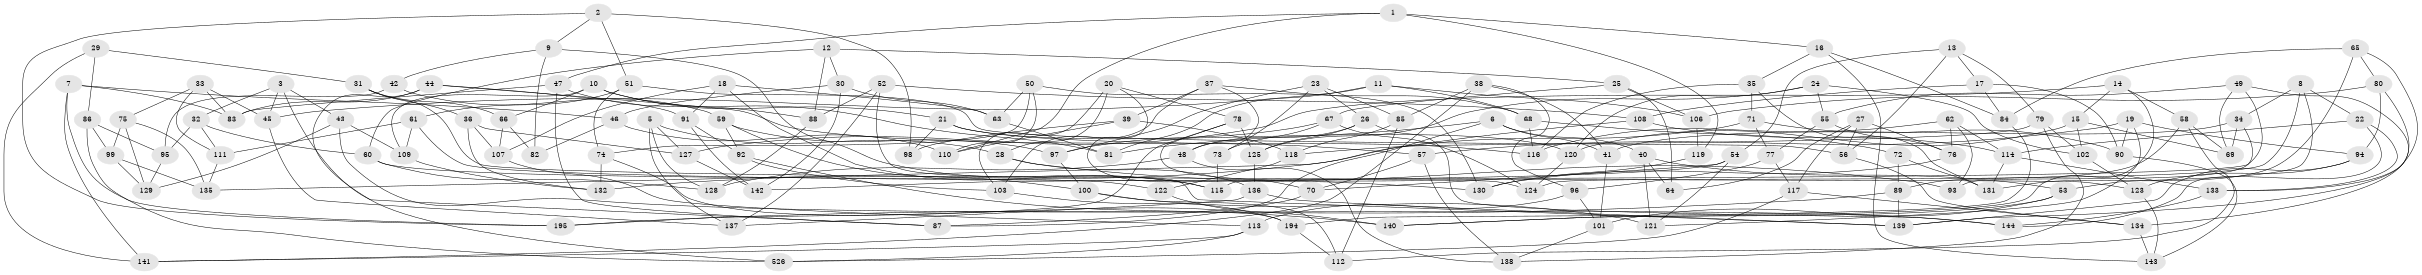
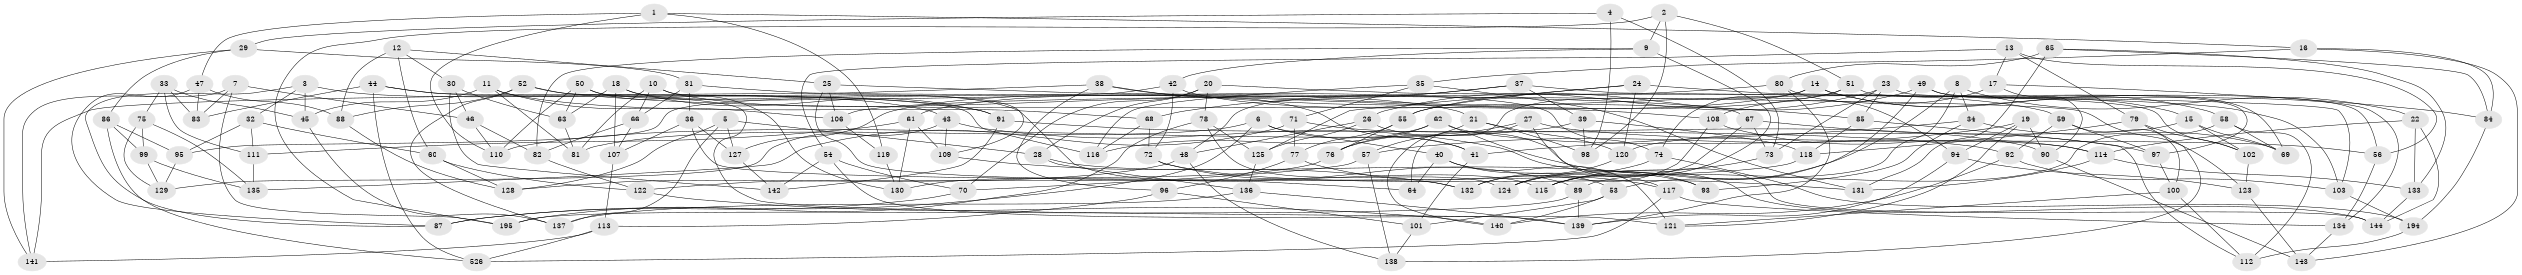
  graph {
    node [color=gray90 style=filled]
    1
    16
    47
    110
    119
    35
    84
    143
    87
    83
    88
    130
    2
    9
    51
    98
    n17 [label=195]
    42
    82
    115
    56
    74
    61
    3
    32
    43
    45
    60
    95
    111
    109
    144
    129
    137
+   4
    29
    73
    141
    31
    86
    5
    28
    127
    128
    93
    136
    142
    6
    40
    41
    81
    64
    53
    121
    101
    7
    46
    8
    22
    34
    124
    114
    133
    69
    140
    59
    72
    122
    10
    21
    66
    120
    57
    107
    132
    11
    68
    106
    116
    12
    25
    30
    67
    63
    13
    17
    54
    79
    90
    108
    70
    134
    102
    118
    138
    14
    15
    58
    89
    112
    123
    71
    131
    n104 [label=194]
    18
    91
    92
    113
    19
    94
    139
    20
    78
    103
    125
    23
    26
    85
    97
    48
    100
    24
    55
    76
    77
    27
    117
    n128 [label=526]
    36
    99
    135
    33
    75
    37
    39
    38
    96
    44
    49
    50
    52
    62
    65
    80
    1 -- 16
    1 -- 47
    1 -- 110
    1 -- 119
    16 -- 35
    16 -- 84
    16 -- 143
    47 -- 87
    47 -- 83
    47 -- 88
    119 -- 130
    35 -- 116
    35 -- 71
    35 -- 131
    84 -- n104
    88 -- 128
    2 -- 9
    2 -- 51
    2 -- 98
    2 -- n17
    9 -- 42
    9 -- 82
    9 -- 115
    51 -- 56
    51 -- 74
    51 -- 61
    42 -- 95
    42 -- 59
+   42 -- 72
+   82 -- 122
    56 -- 134
    74 -- 132
    74 -- n104
    61 -- 130
    61 -- 111
    61 -- 109
    3 -- 87
    3 -- 32
    3 -- 43
    3 -- 45
    32 -- 60
    32 -- 95
    32 -- 111
    43 -- 109
    43 -- 144
    43 -- 129
    45 -- 137
    60 -- 128
    60 -- 122
    95 -- 129
    111 -- 135
    109 -- 132
+   4 -- 98
+   4 -- 29
+   4 -- 73
    29 -- 141
    29 -- 31
    29 -- 86
    73 -- 115
    31 -- 66
    31 -- 123
    31 -- 36
    86 -- 95
    86 -- n128
    86 -- 99
    5 -- 137
    5 -- 28
    5 -- 127
    5 -- 128
    28 -- 93
    28 -- 136
    127 -- 142
    136 -- 137
    136 -- 139
    6 -- 87
    6 -- 40
    6 -- 41
    6 -- 81
    40 -- 64
    40 -- 53
    40 -- 121
    41 -- 101
    53 -- 101
    53 -- 140
    101 -- 138
    7 -- 83
    7 -- n17
    7 -- 141
    7 -- 46
    46 -- 110
    46 -- 82
    8 -- 53
    8 -- 22
    8 -- 34
    8 -- 124
    22 -- 144
    22 -- 114
    22 -- 133
    34 -- 93
    34 -- 41
    34 -- 69
    114 -- 133
    114 -- 131
    133 -- 144
    59 -- 92
    59 -- 97
    59 -- 100
    72 -- 89
    72 -- 131
    122 -- 140
    10 -- 109
    10 -- 81
    10 -- 21
    10 -- 66
    21 -- 98
    21 -- 120
    21 -- 57
    66 -- 82
    66 -- 107
    120 -- 124
    57 -- 70
    57 -- 138
    107 -- 113
    11 -- 45
    11 -- 81
    11 -- 68
    11 -- 106
    68 -- 72
    68 -- 116
    106 -- 119
    12 -- 88
    12 -- 60
    12 -- 25
    12 -- 30
    25 -- 64
    25 -- 106
    25 -- 67
    30 -- 142
    30 -- 46
    30 -- 63
    67 -- 73
    67 -- 124
    67 -- 97
    63 -- 81
    13 -- 56
    13 -- 17
    13 -- 54
    13 -- 79
    17 -- 84
    17 -- 90
    17 -- 108
    54 -- 142
    54 -- 121
    54 -- 70
    79 -- 102
    79 -- 118
    79 -- 138
    90 -- 143
    108 -- 114
    108 -- 132
    70 -- 87
    134 -- 143
    102 -- 123
    118 -- 122
    14 -- 127
    14 -- 140
    14 -- 15
    14 -- 58
    15 -- 69
    15 -- 120
    15 -- 102
    58 -- 69
    58 -- 89
    58 -- 112
    89 -- n17
    89 -- 139
    123 -- 143
    71 -- 90
    71 -- 77
    71 -- 135
    n104 -- 112
    18 -- 115
    18 -- 107
    18 -- 63
    18 -- 91
    91 -- 142
    91 -- 92
    92 -- 140
    92 -- 103
    113 -- 141
    113 -- n128
    19 -- 121
    19 -- 57
    19 -- 90
    19 -- 94
    94 -- 123
    94 -- 139
    20 -- 28
    20 -- 70
    20 -- 78
    20 -- 103
    78 -- n17
    78 -- 124
    78 -- 125
    103 -- n104
    125 -- 136
    23 -- 73
    23 -- 26
    23 -- 85
    23 -- 97
    26 -- 144
    26 -- 125
    26 -- 48
    85 -- 118
    85 -- 112
    97 -- 100
    48 -- 128
    48 -- 138
    100 -- 121
    100 -- 112
    24 -- 120
    24 -- 102
    24 -- 125
    24 -- 55
    55 -- 76
    55 -- 77
    76 -- 130
    77 -- 117
    77 -- 96
    27 -- 56
    27 -- 64
    27 -- 76
    27 -- 117
    117 -- 134
    117 -- n128
    36 -- 127
    36 -- 107
    36 -- 132
    99 -- 129
    99 -- 135
    33 -- 83
    33 -- 45
    33 -- 111
    33 -- 75
    75 -- 129
    75 -- 99
    75 -- 135
    37 -- 68
    37 -- 103
    37 -- 48
    37 -- 39
    39 -- 110
    39 -- 98
    39 -- 118
    38 -- 141
    38 -- 41
    38 -- 85
    38 -- 96
    96 -- 101
    96 -- 113
    44 -- 83
    44 -- 116
    44 -- 91
    44 -- n128
    49 -- 115
    49 -- 69
    49 -- 134
    49 -- 55
    50 -- 110
    50 -- 130
    50 -- 74
    50 -- 63
    52 -- 88
    52 -- 137
    52 -- 108
    52 -- 139
    62 -- 93
    62 -- 114
    62 -- 116
    62 -- 76
    65 -- 84
    65 -- 133
    65 -- 131
    65 -- 80
    80 -- 106
    80 -- 94
    80 -- 139
  }
